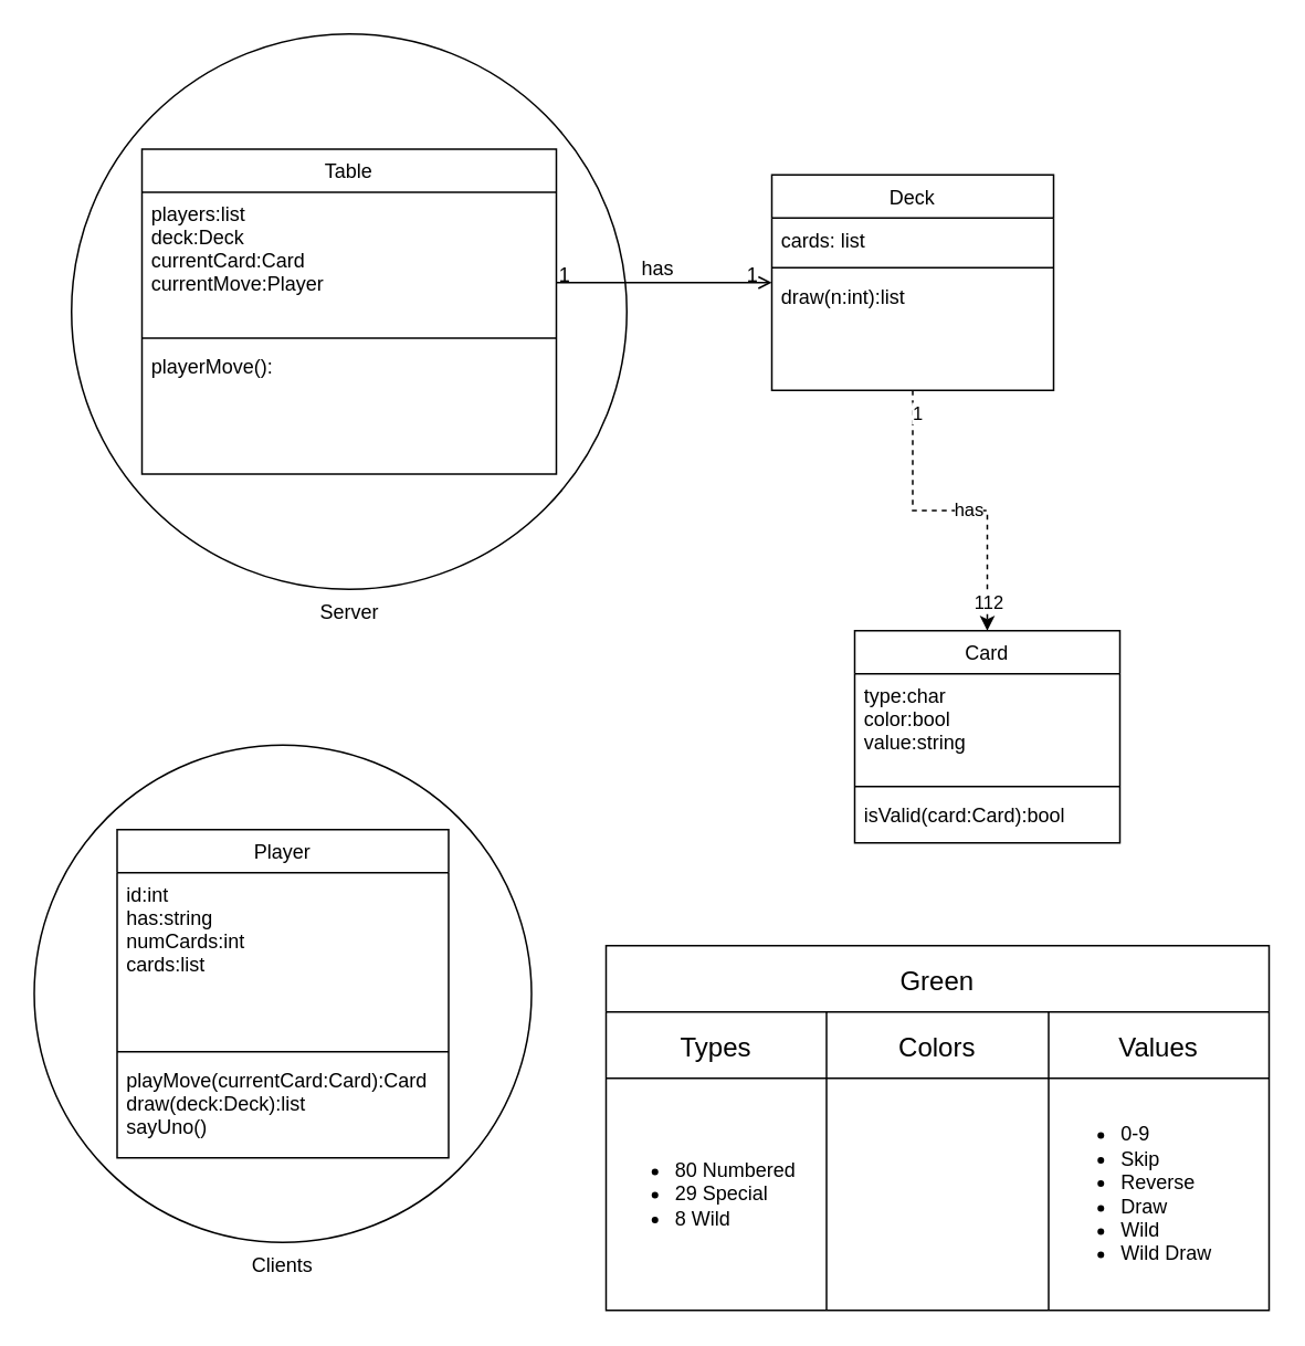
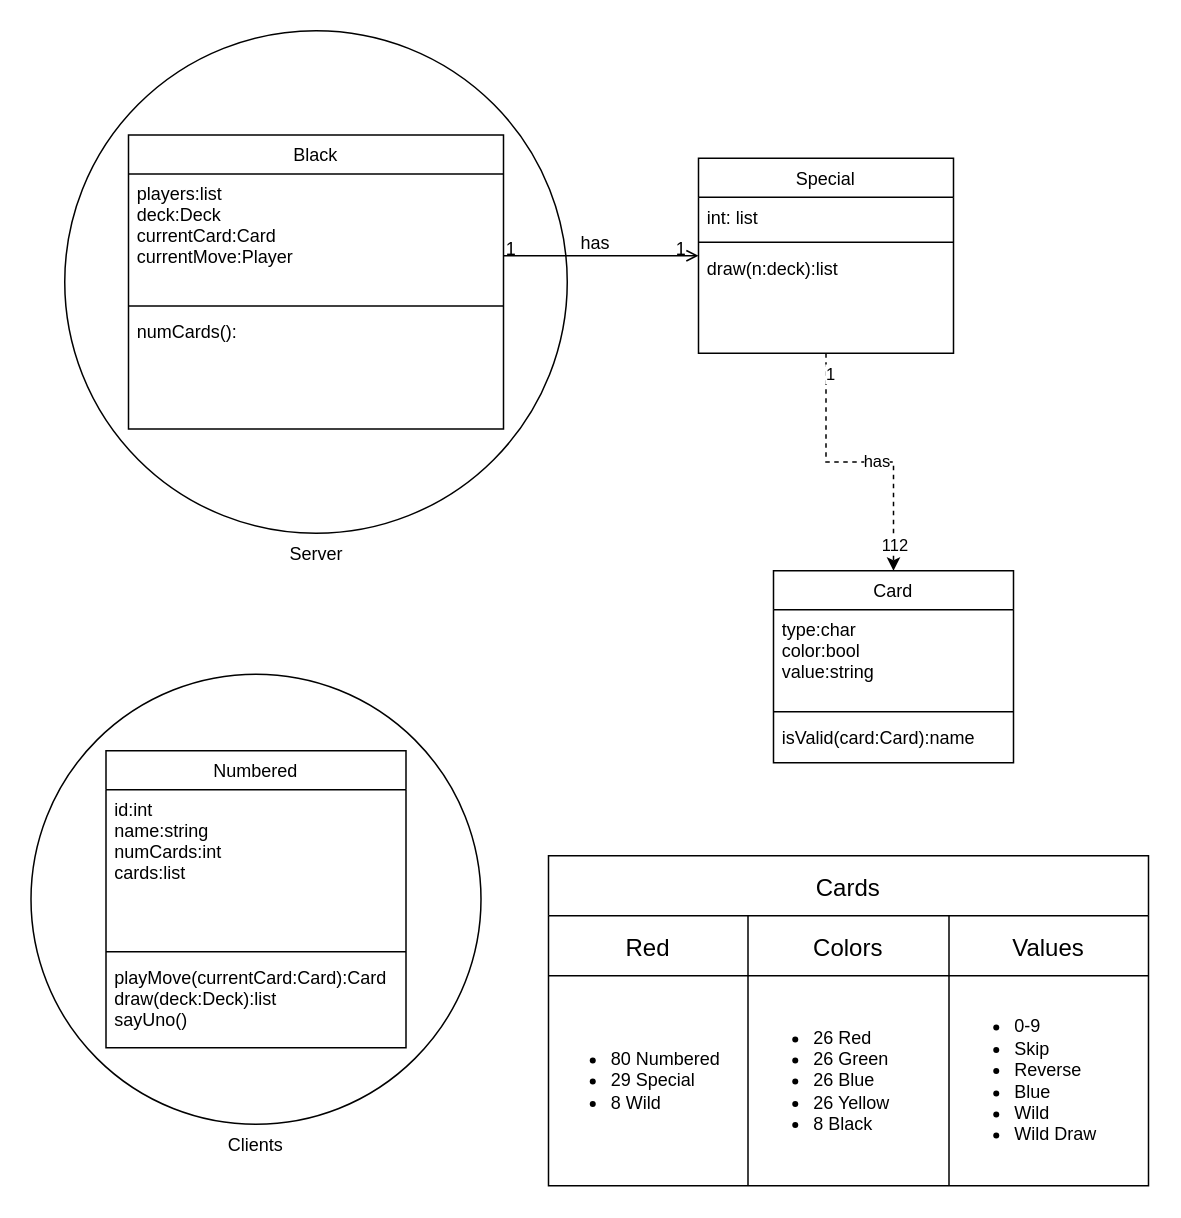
  <mxCell id="0" />
  <mxCell id="1" parent="0" />
- <mxCell id="2" value="Table" style="swimlane;fontStyle=0;align=center;verticalAlign=top;childLayout=stackLayout;horizontal=1;startSize=26;horizontalStack=0;resizeParent=1;resizeLast=0;collapsible=1;marginBottom=0;rounded=0;shadow=0;strokeWidth=1;" parent="1" vertex="1"><mxGeometry x="85" y="89.5" width="250" height="196" as="geometry"><mxRectangle x="230" y="140" width="160" height="26" as="alternateBounds" /></mxGeometry></mxCell>
+ <mxCell id="2" value="Black" style="swimlane;fontStyle=0;align=center;verticalAlign=top;childLayout=stackLayout;horizontal=1;startSize=26;horizontalStack=0;resizeParent=1;resizeLast=0;collapsible=1;marginBottom=0;rounded=0;shadow=0;strokeWidth=1;" parent="1" vertex="1"><mxGeometry x="85" y="89.5" width="250" height="196" as="geometry"><mxRectangle x="230" y="140" width="160" height="26" as="alternateBounds" /></mxGeometry></mxCell>
  <mxCell id="3" value="players:list&#10;deck:Deck&#10;currentCard:Card&#10;currentMove:Player&#10;" style="text;align=left;verticalAlign=top;spacingLeft=4;spacingRight=4;overflow=hidden;rotatable=0;points=[[0,0.5],[1,0.5]];portConstraint=eastwest;" parent="2" vertex="1"><mxGeometry y="26" width="250" height="84" as="geometry" /></mxCell>
  <mxCell id="4" value="" style="line;html=1;strokeWidth=1;align=left;verticalAlign=middle;spacingTop=-1;spacingLeft=3;spacingRight=3;rotatable=0;labelPosition=right;points=[];portConstraint=eastwest;" parent="2" vertex="1"><mxGeometry y="110" width="250" height="8" as="geometry" /></mxCell>
- <mxCell id="5" value="playerMove():" style="text;align=left;verticalAlign=top;spacingLeft=4;spacingRight=4;overflow=hidden;rotatable=0;points=[[0,0.5],[1,0.5]];portConstraint=eastwest;" parent="2" vertex="1"><mxGeometry y="118" width="250" height="26" as="geometry" /></mxCell>
- <mxCell id="6" value="Player" style="swimlane;fontStyle=0;align=center;verticalAlign=top;childLayout=stackLayout;horizontal=1;startSize=26;horizontalStack=0;resizeParent=1;resizeLast=0;collapsible=1;marginBottom=0;rounded=0;shadow=0;strokeWidth=1;" parent="1" vertex="1"><mxGeometry x="70" y="500" width="200" height="198" as="geometry"><mxRectangle x="130" y="380" width="160" height="26" as="alternateBounds" /></mxGeometry></mxCell>
- <mxCell id="7" value="id:int&#10;has:string&#10;numCards:int&#10;cards:list&#10;" style="text;align=left;verticalAlign=top;spacingLeft=4;spacingRight=4;overflow=hidden;rotatable=0;points=[[0,0.5],[1,0.5]];portConstraint=eastwest;" parent="6" vertex="1"><mxGeometry y="26" width="200" height="104" as="geometry" /></mxCell>
+ <mxCell id="5" value="numCards():" style="text;align=left;verticalAlign=top;spacingLeft=4;spacingRight=4;overflow=hidden;rotatable=0;points=[[0,0.5],[1,0.5]];portConstraint=eastwest;" parent="2" vertex="1"><mxGeometry y="118" width="250" height="26" as="geometry" /></mxCell>
+ <mxCell id="6" value="Numbered" style="swimlane;fontStyle=0;align=center;verticalAlign=top;childLayout=stackLayout;horizontal=1;startSize=26;horizontalStack=0;resizeParent=1;resizeLast=0;collapsible=1;marginBottom=0;rounded=0;shadow=0;strokeWidth=1;" parent="1" vertex="1"><mxGeometry x="70" y="500" width="200" height="198" as="geometry"><mxRectangle x="130" y="380" width="160" height="26" as="alternateBounds" /></mxGeometry></mxCell>
+ <mxCell id="7" value="id:int&#10;name:string&#10;numCards:int&#10;cards:list&#10;" style="text;align=left;verticalAlign=top;spacingLeft=4;spacingRight=4;overflow=hidden;rotatable=0;points=[[0,0.5],[1,0.5]];portConstraint=eastwest;" parent="6" vertex="1"><mxGeometry y="26" width="200" height="104" as="geometry" /></mxCell>
  <mxCell id="8" value="" style="line;html=1;strokeWidth=1;align=left;verticalAlign=middle;spacingTop=-1;spacingLeft=3;spacingRight=3;rotatable=0;labelPosition=right;points=[];portConstraint=eastwest;" parent="6" vertex="1"><mxGeometry y="130" width="200" height="8" as="geometry" /></mxCell>
  <mxCell id="9" value="playMove(currentCard:Card):Card&#10;draw(deck:Deck):list&#10;sayUno()" style="text;align=left;verticalAlign=top;spacingLeft=4;spacingRight=4;overflow=hidden;rotatable=0;points=[[0,0.5],[1,0.5]];portConstraint=eastwest;" parent="6" vertex="1"><mxGeometry y="138" width="200" height="60" as="geometry" /></mxCell>
  <mxCell id="10" value="Card" style="swimlane;fontStyle=0;align=center;verticalAlign=top;childLayout=stackLayout;horizontal=1;startSize=26;horizontalStack=0;resizeParent=1;resizeLast=0;collapsible=1;marginBottom=0;rounded=0;shadow=0;strokeWidth=1;" parent="1" vertex="1"><mxGeometry x="515" y="380" width="160" height="128" as="geometry"><mxRectangle x="340" y="380" width="170" height="26" as="alternateBounds" /></mxGeometry></mxCell>
  <mxCell id="11" value="type:char&#10;color:bool&#10;value:string&#10;" style="text;align=left;verticalAlign=top;spacingLeft=4;spacingRight=4;overflow=hidden;rotatable=0;points=[[0,0.5],[1,0.5]];portConstraint=eastwest;" parent="10" vertex="1"><mxGeometry y="26" width="160" height="64" as="geometry" /></mxCell>
  <mxCell id="12" value="" style="line;html=1;strokeWidth=1;align=left;verticalAlign=middle;spacingTop=-1;spacingLeft=3;spacingRight=3;rotatable=0;labelPosition=right;points=[];portConstraint=eastwest;" parent="10" vertex="1"><mxGeometry y="90" width="160" height="8" as="geometry" /></mxCell>
- <mxCell id="13" value="isValid(card:Card):bool" style="text;align=left;verticalAlign=top;spacingLeft=4;spacingRight=4;overflow=hidden;rotatable=0;points=[[0,0.5],[1,0.5]];portConstraint=eastwest;" parent="10" vertex="1"><mxGeometry y="98" width="160" height="30" as="geometry" /></mxCell>
+ <mxCell id="13" value="isValid(card:Card):name" style="text;align=left;verticalAlign=top;spacingLeft=4;spacingRight=4;overflow=hidden;rotatable=0;points=[[0,0.5],[1,0.5]];portConstraint=eastwest;" parent="10" vertex="1"><mxGeometry y="98" width="160" height="30" as="geometry" /></mxCell>
  <mxCell id="14" style="edgeStyle=orthogonalEdgeStyle;rounded=0;orthogonalLoop=1;jettySize=auto;html=1;exitX=0.5;exitY=1;exitDx=0;exitDy=0;dashed=1;" parent="1" source="18" target="10" edge="1"><mxGeometry relative="1" as="geometry" /></mxCell>
  <mxCell id="15" value="has" style="edgeLabel;html=1;align=center;verticalAlign=middle;resizable=0;points=[];" parent="14" vertex="1" connectable="0"><mxGeometry x="-0.017" y="2" relative="1" as="geometry"><mxPoint x="13" y="1" as="offset" /></mxGeometry></mxCell>
  <mxCell id="16" value="1" style="edgeLabel;html=1;align=center;verticalAlign=middle;resizable=0;points=[];" parent="14" vertex="1" connectable="0"><mxGeometry x="-0.861" y="2" relative="1" as="geometry"><mxPoint as="offset" /></mxGeometry></mxCell>
  <mxCell id="17" value="112" style="edgeLabel;html=1;align=center;verticalAlign=middle;resizable=0;points=[];" parent="14" vertex="1" connectable="0"><mxGeometry x="0.806" relative="1" as="geometry"><mxPoint as="offset" /></mxGeometry></mxCell>
- <mxCell id="18" value="Deck" style="swimlane;fontStyle=0;align=center;verticalAlign=top;childLayout=stackLayout;horizontal=1;startSize=26;horizontalStack=0;resizeParent=1;resizeLast=0;collapsible=1;marginBottom=0;rounded=0;shadow=0;strokeWidth=1;" parent="1" vertex="1"><mxGeometry x="465" y="105" width="170" height="130" as="geometry"><mxRectangle x="550" y="140" width="160" height="26" as="alternateBounds" /></mxGeometry></mxCell>
- <mxCell id="19" value="cards: list" style="text;align=left;verticalAlign=top;spacingLeft=4;spacingRight=4;overflow=hidden;rotatable=0;points=[[0,0.5],[1,0.5]];portConstraint=eastwest;" parent="18" vertex="1"><mxGeometry y="26" width="170" height="26" as="geometry" /></mxCell>
+ <mxCell id="18" value="Special" style="swimlane;fontStyle=0;align=center;verticalAlign=top;childLayout=stackLayout;horizontal=1;startSize=26;horizontalStack=0;resizeParent=1;resizeLast=0;collapsible=1;marginBottom=0;rounded=0;shadow=0;strokeWidth=1;" parent="1" vertex="1"><mxGeometry x="465" y="105" width="170" height="130" as="geometry"><mxRectangle x="550" y="140" width="160" height="26" as="alternateBounds" /></mxGeometry></mxCell>
+ <mxCell id="19" value="int: list" style="text;align=left;verticalAlign=top;spacingLeft=4;spacingRight=4;overflow=hidden;rotatable=0;points=[[0,0.5],[1,0.5]];portConstraint=eastwest;" parent="18" vertex="1"><mxGeometry y="26" width="170" height="26" as="geometry" /></mxCell>
  <mxCell id="20" value="" style="line;html=1;strokeWidth=1;align=left;verticalAlign=middle;spacingTop=-1;spacingLeft=3;spacingRight=3;rotatable=0;labelPosition=right;points=[];portConstraint=eastwest;" parent="18" vertex="1"><mxGeometry y="52" width="170" height="8" as="geometry" /></mxCell>
- <mxCell id="21" value="draw(n:int):list" style="text;align=left;verticalAlign=top;spacingLeft=4;spacingRight=4;overflow=hidden;rotatable=0;points=[[0,0.5],[1,0.5]];portConstraint=eastwest;" parent="18" vertex="1"><mxGeometry y="60" width="170" height="30" as="geometry" /></mxCell>
+ <mxCell id="21" value="draw(n:deck):list" style="text;align=left;verticalAlign=top;spacingLeft=4;spacingRight=4;overflow=hidden;rotatable=0;points=[[0,0.5],[1,0.5]];portConstraint=eastwest;" parent="18" vertex="1"><mxGeometry y="60" width="170" height="30" as="geometry" /></mxCell>
  <mxCell id="22" value="" style="endArrow=open;shadow=0;strokeWidth=1;rounded=0;curved=0;endFill=1;edgeStyle=elbowEdgeStyle;elbow=vertical;" parent="1" source="2" target="18" edge="1"><mxGeometry x="0.5" y="41" relative="1" as="geometry"><mxPoint x="265" y="102" as="sourcePoint" /><mxPoint x="425" y="102" as="targetPoint" /><mxPoint x="-40" y="32" as="offset" /></mxGeometry></mxCell>
  <mxCell id="23" value="1" style="resizable=0;align=left;verticalAlign=bottom;labelBackgroundColor=none;fontSize=12;" parent="22" connectable="0" vertex="1"><mxGeometry x="-1" relative="1" as="geometry"><mxPoint y="4" as="offset" /></mxGeometry></mxCell>
  <mxCell id="24" value="1" style="resizable=0;align=right;verticalAlign=bottom;labelBackgroundColor=none;fontSize=12;" parent="22" connectable="0" vertex="1"><mxGeometry x="1" relative="1" as="geometry"><mxPoint x="-7" y="4" as="offset" /></mxGeometry></mxCell>
  <mxCell id="25" value="has" style="text;html=1;resizable=0;points=[];;align=center;verticalAlign=middle;labelBackgroundColor=none;rounded=0;shadow=0;strokeWidth=1;fontSize=12;" parent="22" vertex="1" connectable="0"><mxGeometry x="0.5" y="49" relative="1" as="geometry"><mxPoint x="-38" y="40" as="offset" /></mxGeometry></mxCell>
- <mxCell id="26" value="Green " style="shape=table;childLayout=tableLayout;startSize=40;collapsible=0;recursiveResize=0;expand=0;fontSize=16;" parent="1" vertex="1"><mxGeometry x="365" y="570" width="400" height="220" as="geometry" /></mxCell>
+ <mxCell id="26" value="Cards " style="shape=table;childLayout=tableLayout;startSize=40;collapsible=0;recursiveResize=0;expand=0;fontSize=16;" parent="1" vertex="1"><mxGeometry x="365" y="570" width="400" height="220" as="geometry" /></mxCell>
  <mxCell id="27" value="" style="shape=tableRow;horizontal=0;swimlaneHead=0;swimlaneBody=0;top=0;left=0;strokeColor=inherit;bottom=0;right=0;dropTarget=0;fontStyle=0;fillColor=none;points=[[0,0.5],[1,0.5]];portConstraint=eastwest;startSize=0;collapsible=0;recursiveResize=0;expand=0;fontSize=16;" parent="26" vertex="1"><mxGeometry y="40" width="400" height="180" as="geometry" /></mxCell>
- <mxCell id="28" value="Types" style="swimlane;swimlaneHead=0;swimlaneBody=0;fontStyle=0;strokeColor=inherit;connectable=0;fillColor=none;startSize=40;collapsible=0;recursiveResize=0;expand=0;fontSize=16;" parent="27" vertex="1"><mxGeometry width="133" height="180" as="geometry"><mxRectangle width="133" height="180" as="alternateBounds" /></mxGeometry></mxCell>
+ <mxCell id="28" value="Red" style="swimlane;swimlaneHead=0;swimlaneBody=0;fontStyle=0;strokeColor=inherit;connectable=0;fillColor=none;startSize=40;collapsible=0;recursiveResize=0;expand=0;fontSize=16;" parent="27" vertex="1"><mxGeometry width="133" height="180" as="geometry"><mxRectangle width="133" height="180" as="alternateBounds" /></mxGeometry></mxCell>
  <mxCell id="29" value="&lt;ul&gt;&lt;li&gt;80 Numbered&lt;/li&gt;&lt;li&gt;29 Special&lt;/li&gt;&lt;li&gt;8 Wild&lt;br&gt;&lt;/li&gt;&lt;/ul&gt;" style="text;strokeColor=none;fillColor=none;html=1;whiteSpace=wrap;verticalAlign=middle;overflow=hidden;" parent="28" vertex="1"><mxGeometry y="40" width="130" height="140" as="geometry" /></mxCell>
  <mxCell id="30" value="Colors" style="swimlane;swimlaneHead=0;swimlaneBody=0;fontStyle=0;strokeColor=inherit;connectable=0;fillColor=none;startSize=40;collapsible=0;recursiveResize=0;expand=0;fontSize=16;" parent="27" vertex="1"><mxGeometry x="133" width="134" height="180" as="geometry"><mxRectangle width="134" height="180" as="alternateBounds" /></mxGeometry></mxCell>
+ <mxCell id="31" value="&lt;ul&gt;&lt;li&gt;26 Red&lt;/li&gt;&lt;li&gt;26 Green&lt;/li&gt;&lt;li&gt;26 Blue&lt;/li&gt;&lt;li&gt;26 Yellow&lt;/li&gt;&lt;li&gt;8 Black&lt;br&gt;&lt;/li&gt;&lt;/ul&gt;" style="text;strokeColor=none;fillColor=none;html=1;whiteSpace=wrap;verticalAlign=middle;overflow=hidden;" parent="30" vertex="1"><mxGeometry x="2" y="40" width="130" height="140" as="geometry" /></mxCell>
  <mxCell id="32" value="Values" style="swimlane;swimlaneHead=0;swimlaneBody=0;fontStyle=0;strokeColor=inherit;connectable=0;fillColor=none;startSize=40;collapsible=0;recursiveResize=0;expand=0;fontSize=16;" parent="27" vertex="1"><mxGeometry x="267" width="133" height="180" as="geometry"><mxRectangle width="133" height="180" as="alternateBounds" /></mxGeometry></mxCell>
- <mxCell id="33" value="&lt;ul&gt;&lt;li&gt;0-9&lt;/li&gt;&lt;li&gt;Skip&lt;/li&gt;&lt;li&gt;Reverse&lt;/li&gt;&lt;li&gt;Draw&lt;br&gt;&lt;/li&gt;&lt;li&gt;Wild&lt;/li&gt;&lt;li&gt;Wild Draw&lt;br&gt;&lt;/li&gt;&lt;/ul&gt;" style="text;strokeColor=none;fillColor=none;html=1;whiteSpace=wrap;verticalAlign=middle;overflow=hidden;" parent="32" vertex="1"><mxGeometry x="1.5" y="40" width="130" height="140" as="geometry" /></mxCell>
+ <mxCell id="33" value="&lt;ul&gt;&lt;li&gt;0-9&lt;/li&gt;&lt;li&gt;Skip&lt;/li&gt;&lt;li&gt;Reverse&lt;/li&gt;&lt;li&gt;Blue&lt;br&gt;&lt;/li&gt;&lt;li&gt;Wild&lt;/li&gt;&lt;li&gt;Wild Draw&lt;br&gt;&lt;/li&gt;&lt;/ul&gt;" style="text;strokeColor=none;fillColor=none;html=1;whiteSpace=wrap;verticalAlign=middle;overflow=hidden;" parent="32" vertex="1"><mxGeometry x="1.5" y="40" width="130" height="140" as="geometry" /></mxCell>
  <mxCell id="34" value="Clients" style="ellipse;whiteSpace=wrap;html=1;aspect=fixed;pointerEvents=0;fillColor=none;labelPosition=center;verticalLabelPosition=bottom;align=center;verticalAlign=top;" parent="1" vertex="1"><mxGeometry x="20" y="449" width="300" height="300" as="geometry" /></mxCell>
  <mxCell id="35" value="Server" style="ellipse;whiteSpace=wrap;html=1;aspect=fixed;pointerEvents=0;fillColor=none;labelPosition=center;verticalLabelPosition=bottom;align=center;verticalAlign=top;" parent="1" vertex="1"><mxGeometry x="42.5" width="335" height="335" as="geometry" y="20" /></mxCell>
